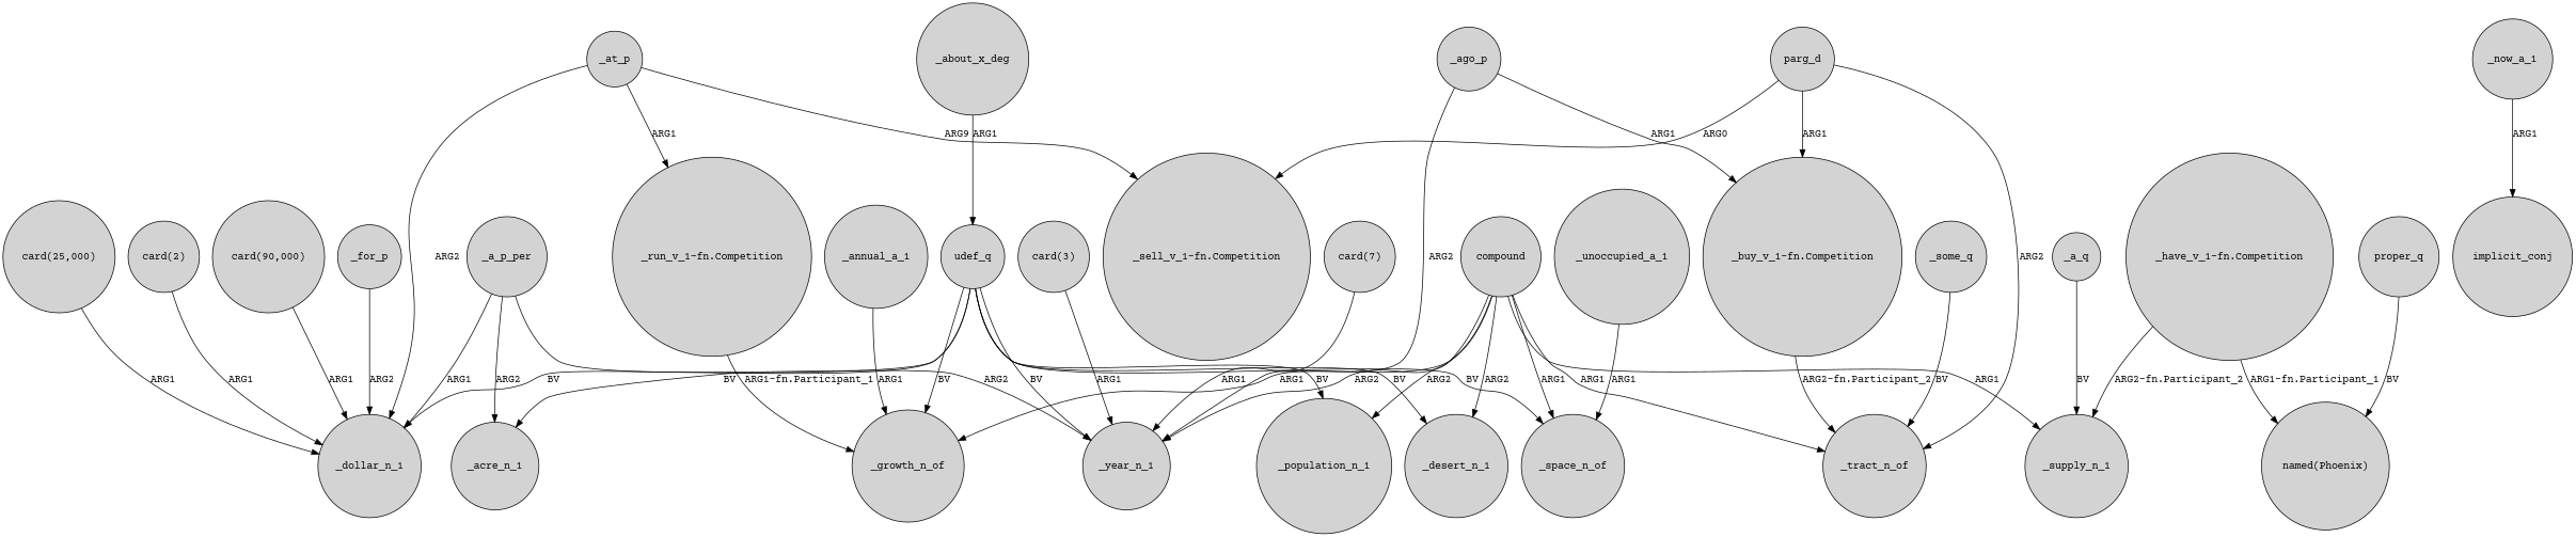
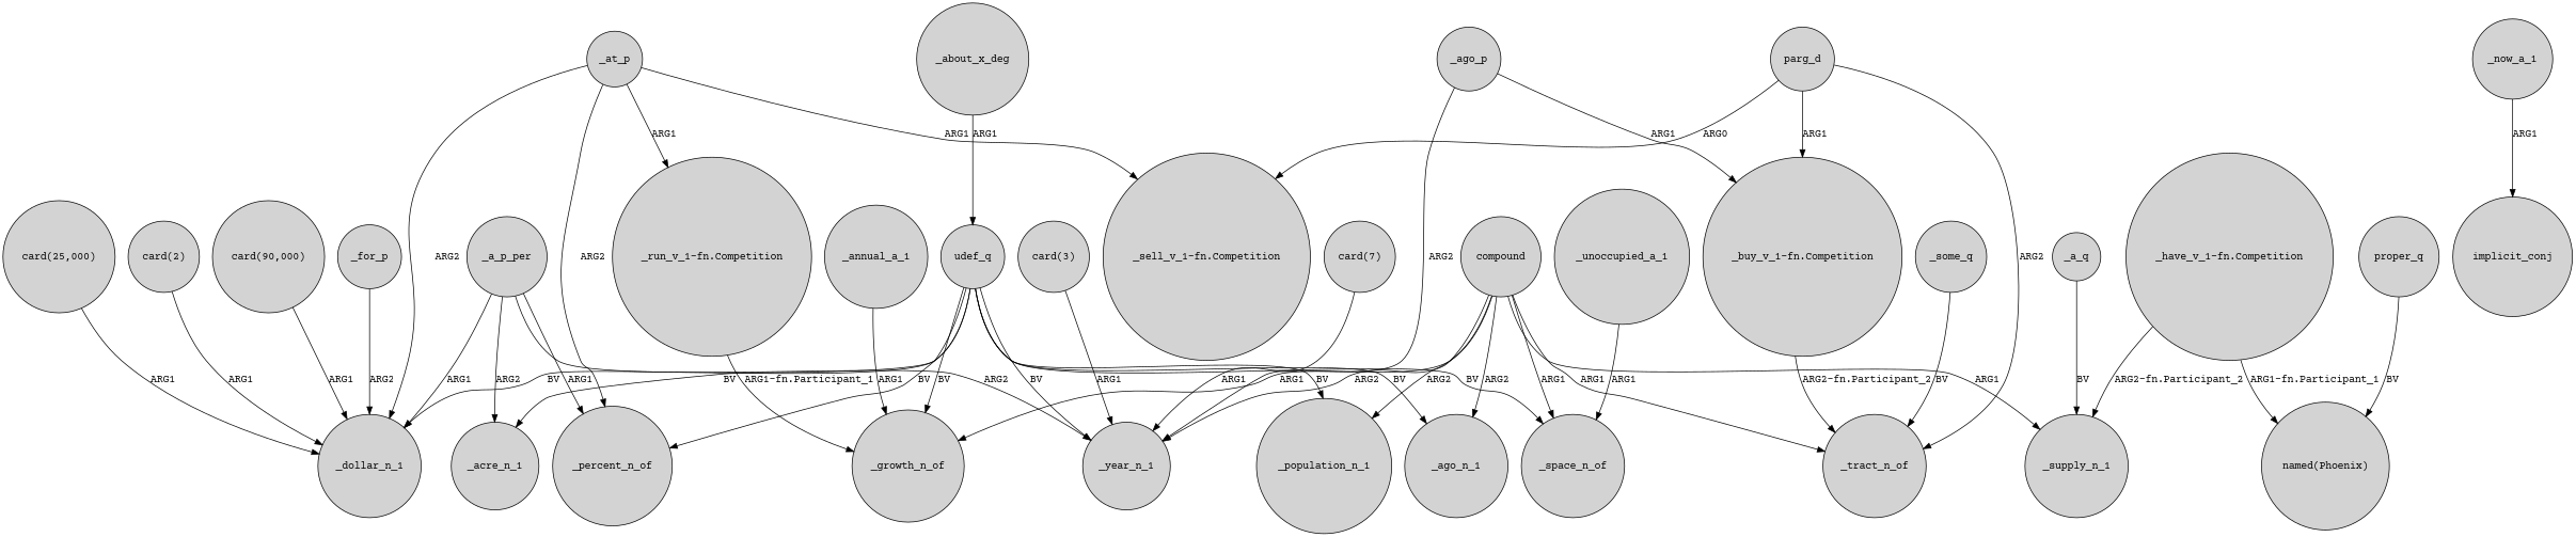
  digraph {
    fontname="Courier Prime"
    node [fontname="Courier Prime" shape=circle style=filled]
    edge [fontname="Courier Prime"]
    _a_p_per
+   _percent_n_of
    _dollar_n_1
    _year_n_1
    _acre_n_1
    "card(90,000)"
    _at_p
    "_sell_v_1-fn.Competition"
    "_run_v_1-fn.Competition"
    _growth_n_of
    udef_q
    _space_n_of
    _population_n_1
-   _desert_n_1
+   _desert_n_1 [label=_ago_n_1]
    proper_q
    "named(Phoenix)"
    parg_d
    "_buy_v_1-fn.Competition"
    _tract_n_of
    compound
    _supply_n_1
    _ago_p
    "card(3)"
    _annual_a_1
    _about_x_deg
    _unoccupied_a_1
    "_have_v_1-fn.Competition"
    _for_p
    "card(25,000)"
    _some_q
    "card(2)"
    _now_a_1
    implicit_conj
    "card(7)"
    _a_q
+   _a_p_per -> _percent_n_of [label=ARG1]
    _a_p_per -> _dollar_n_1 [label=ARG1]
    _a_p_per -> _year_n_1 [label=ARG2]
    _a_p_per -> _acre_n_1 [label=ARG2]
    "card(90,000)" -> _dollar_n_1 [label=ARG1]
+   _at_p -> _percent_n_of [label=ARG2]
    _at_p -> _dollar_n_1 [label=ARG2]
-   _at_p -> "_sell_v_1-fn.Competition" [label=ARG9]
+   _at_p -> "_sell_v_1-fn.Competition" [label=ARG1]
    _at_p -> "_run_v_1-fn.Competition" [label=ARG1]
    "_run_v_1-fn.Competition" -> _growth_n_of [label="ARG1-fn.Participant_1"]
+   udef_q -> _percent_n_of [label=BV]
    udef_q -> _dollar_n_1 [label=BV]
    udef_q -> _year_n_1 [label=BV]
    udef_q -> _acre_n_1 [label=BV]
    udef_q -> _growth_n_of [label=BV]
    udef_q -> _space_n_of [label=BV]
    udef_q -> _population_n_1 [label=BV]
    udef_q -> _desert_n_1 [label=BV]
    proper_q -> "named(Phoenix)" [label=BV]
    parg_d -> "_sell_v_1-fn.Competition" [label=ARG0]
    parg_d -> "_buy_v_1-fn.Competition" [label=ARG1]
    parg_d -> _tract_n_of [label=ARG2]
    "_buy_v_1-fn.Competition" -> _tract_n_of [label="ARG2-fn.Participant_2"]
    compound -> _year_n_1 [label=ARG2]
    compound -> _growth_n_of [label=ARG1]
    compound -> _space_n_of [label=ARG1]
    compound -> _population_n_1 [label=ARG2]
    compound -> _desert_n_1 [label=ARG2]
    compound -> _tract_n_of [label=ARG1]
    compound -> _supply_n_1 [label=ARG1]
    _ago_p -> _year_n_1 [label=ARG2]
    _ago_p -> "_buy_v_1-fn.Competition" [label=ARG1]
    "card(3)" -> _year_n_1 [label=ARG1]
    _annual_a_1 -> _growth_n_of [label=ARG1]
    _about_x_deg -> udef_q [label=ARG1]
    _unoccupied_a_1 -> _space_n_of [label=ARG1]
    "_have_v_1-fn.Competition" -> "named(Phoenix)" [label="ARG1-fn.Participant_1"]
    "_have_v_1-fn.Competition" -> _supply_n_1 [label="ARG2-fn.Participant_2"]
    _for_p -> _dollar_n_1 [label=ARG2]
    "card(25,000)" -> _dollar_n_1 [label=ARG1]
    _some_q -> _tract_n_of [label=BV]
    "card(2)" -> _dollar_n_1 [label=ARG1]
    _now_a_1 -> implicit_conj [label=ARG1]
    "card(7)" -> _year_n_1 [label=ARG1]
    _a_q -> _supply_n_1 [label=BV]
  }
